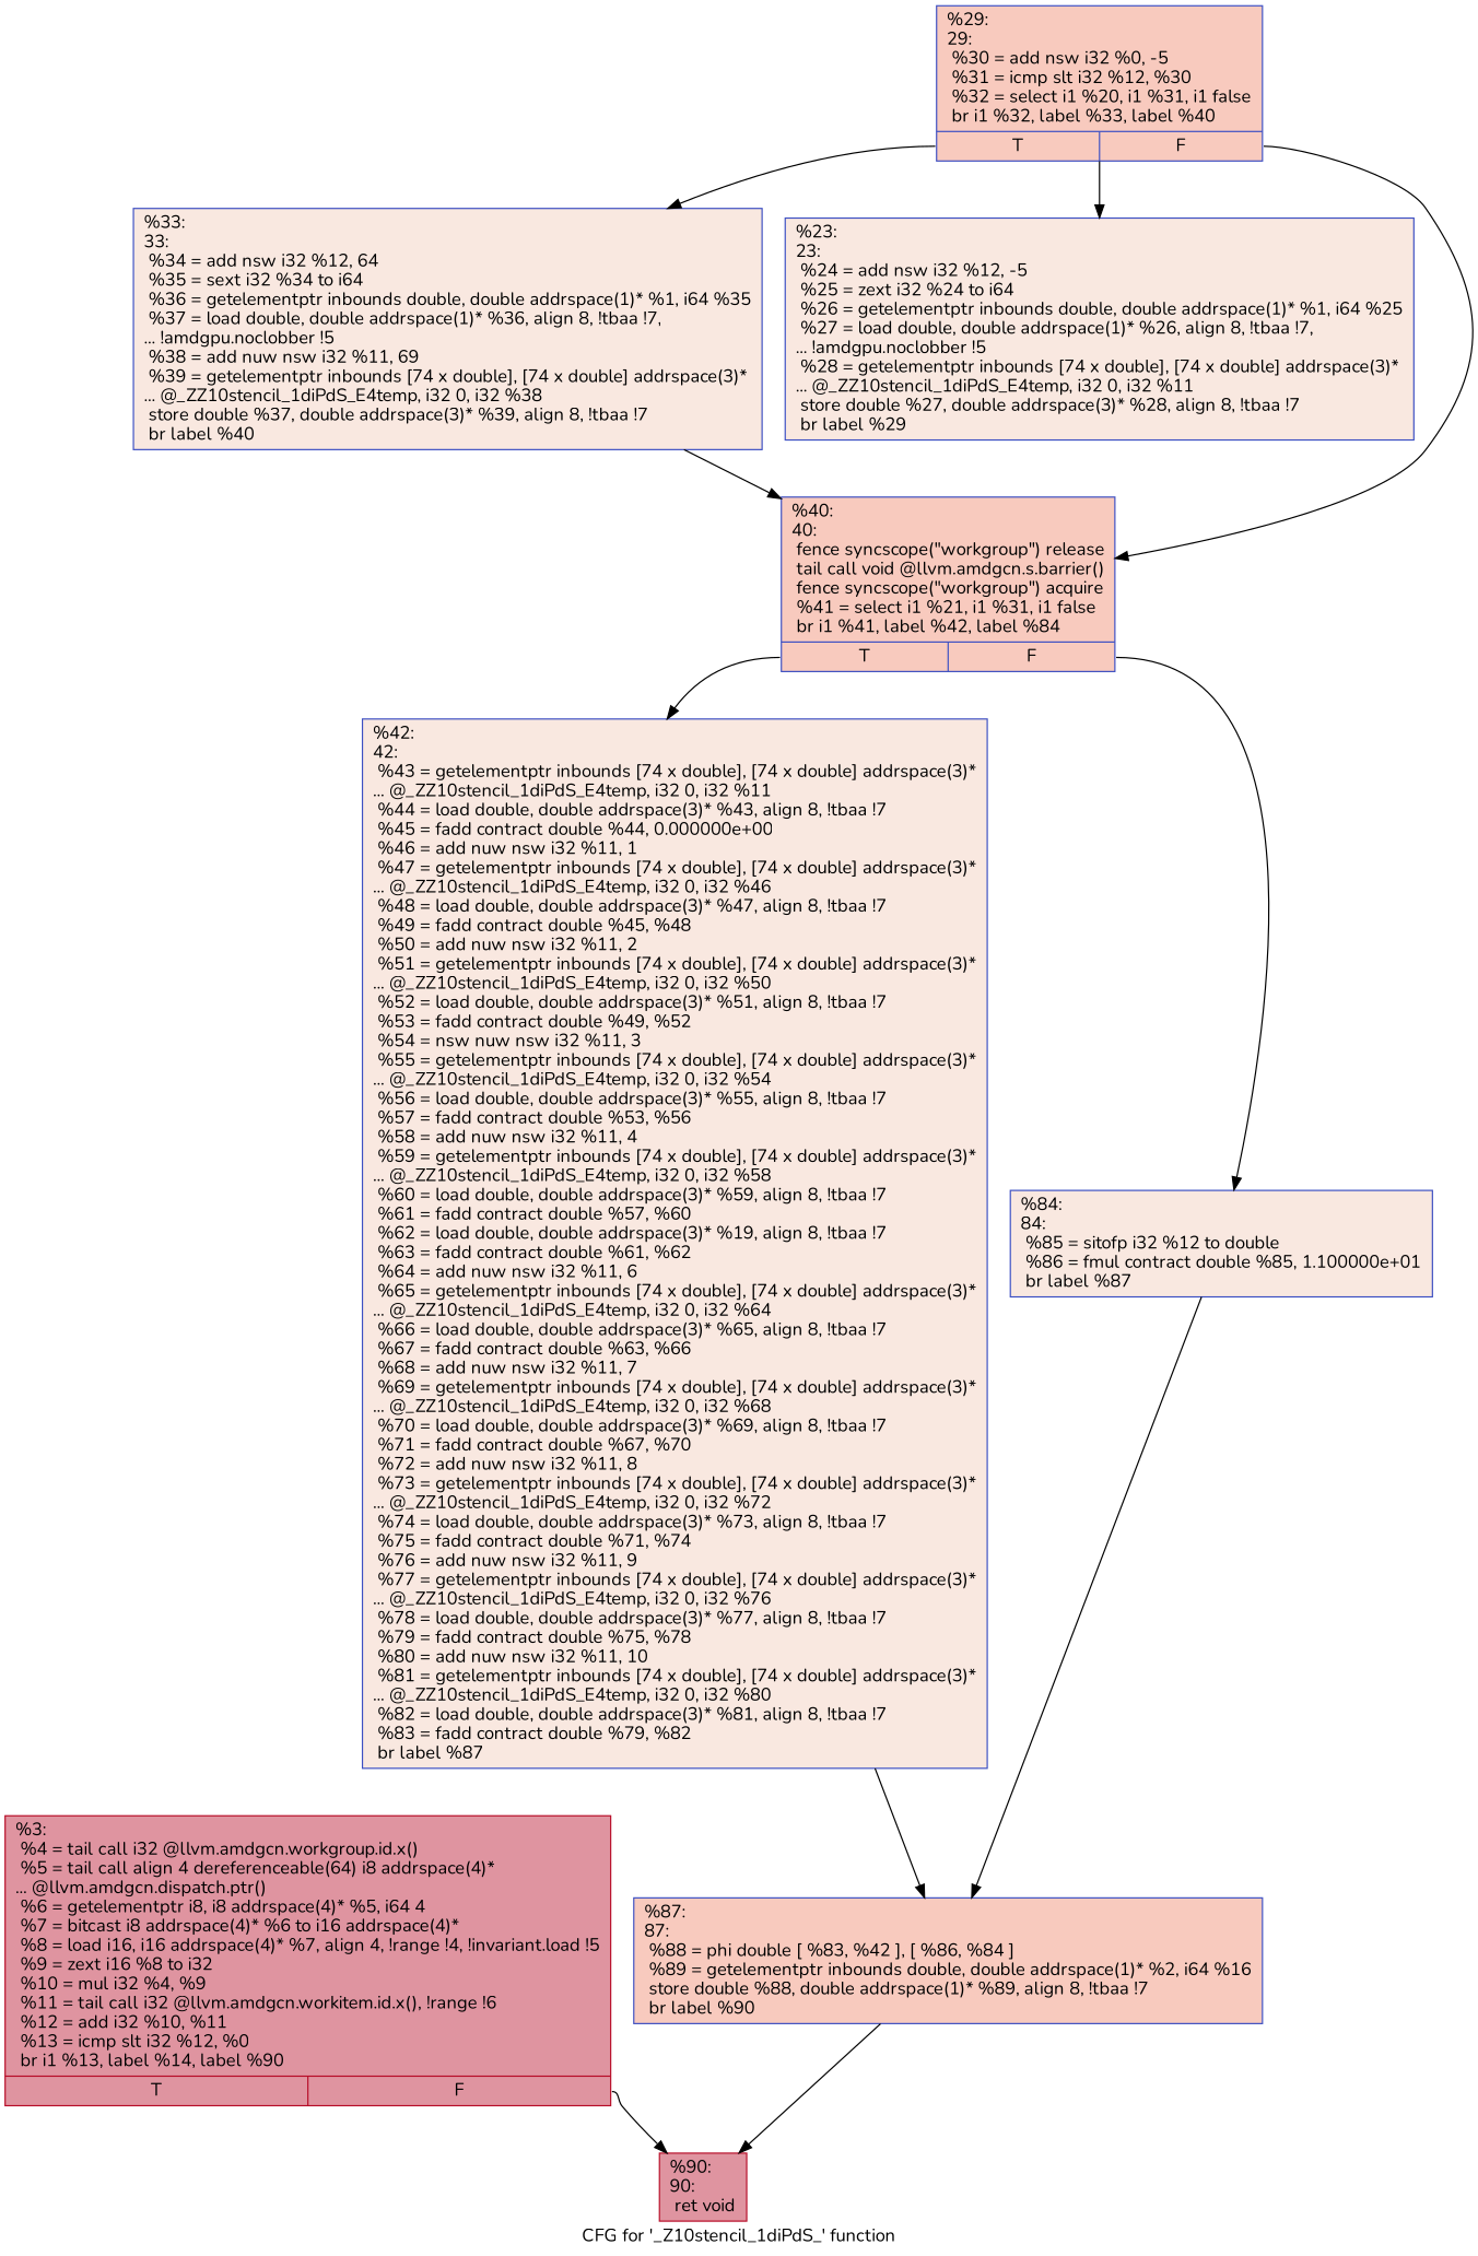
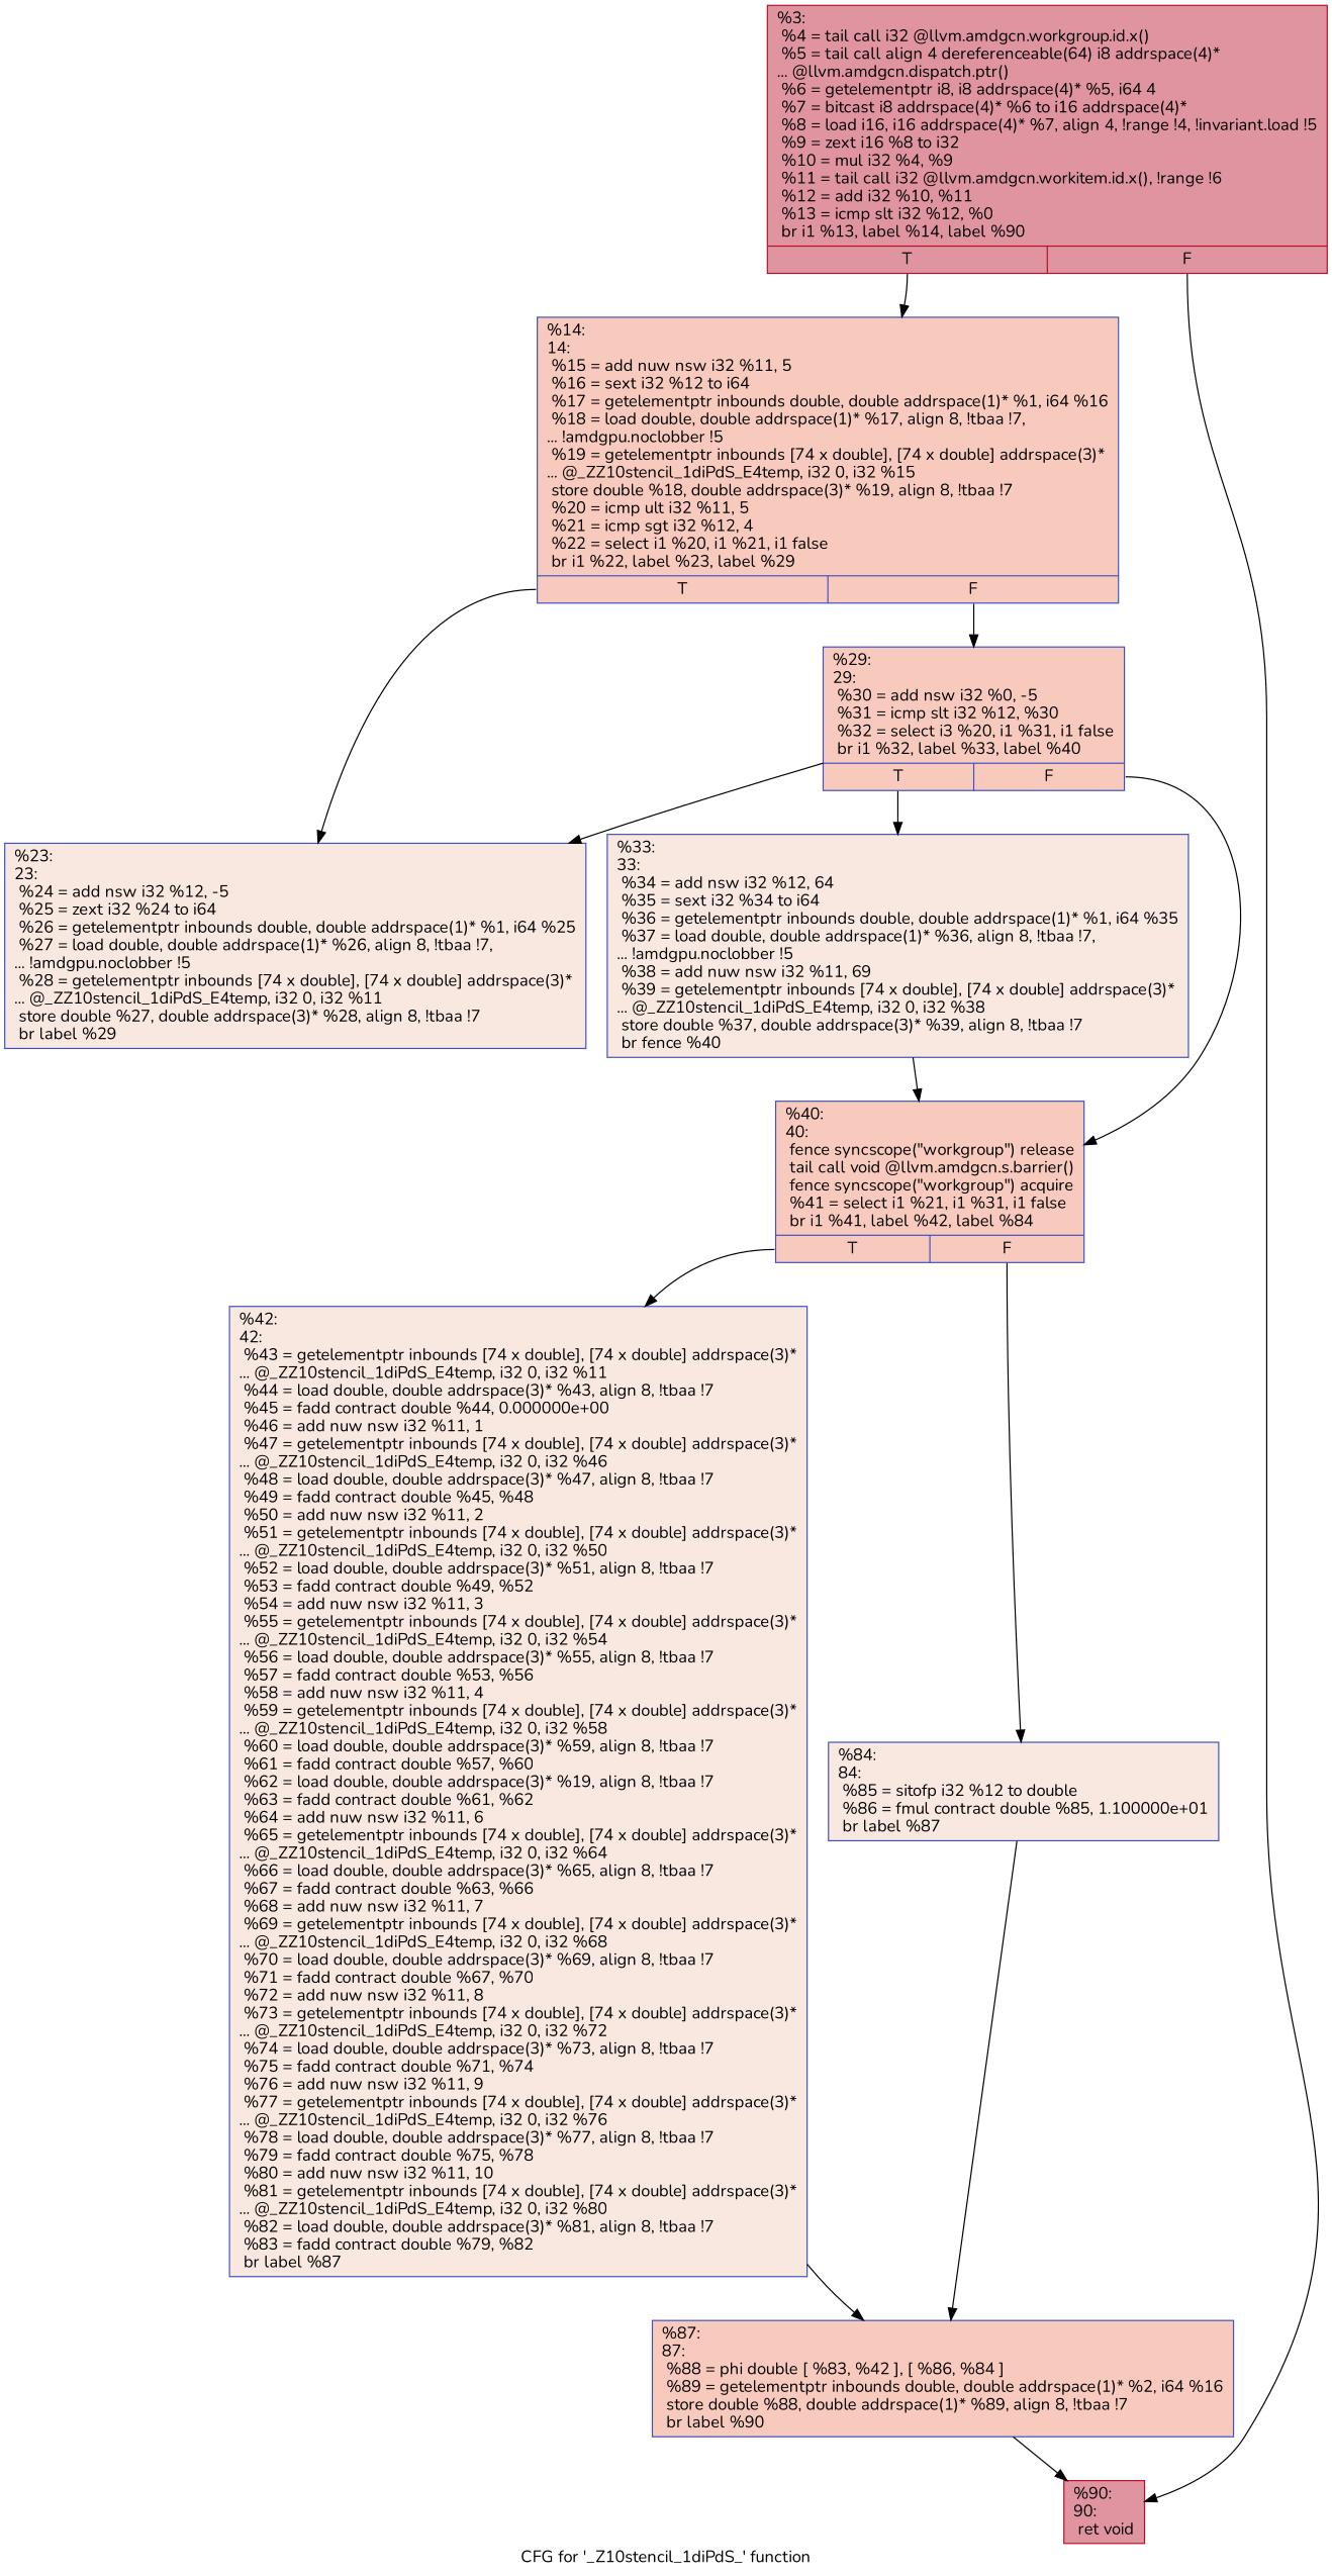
  digraph {
    fontname=Nunito
    label="CFG for '_Z10stencil_1diPdS_' function"
    node [color="#3d50c3ff" fillcolor="#ef886b70" fontname=Nunito shape=record style=filled]
    edge [fontname=Nunito]
    n1 [color="#b70d28ff" fillcolor="#b70d2870" label="{%3:\l  %4 = tail call i32 @llvm.amdgcn.workgroup.id.x()\l  %5 = tail call align 4 dereferenceable(64) i8 addrspace(4)*\l... @llvm.amdgcn.dispatch.ptr()\l  %6 = getelementptr i8, i8 addrspace(4)* %5, i64 4\l  %7 = bitcast i8 addrspace(4)* %6 to i16 addrspace(4)*\l  %8 = load i16, i16 addrspace(4)* %7, align 4, !range !4, !invariant.load !5\l  %9 = zext i16 %8 to i32\l  %10 = mul i32 %4, %9\l  %11 = tail call i32 @llvm.amdgcn.workitem.id.x(), !range !6\l  %12 = add i32 %10, %11\l  %13 = icmp slt i32 %12, %0\l  br i1 %13, label %14, label %90\l|{<s0>T|<s1>F}}"]
+   n2 [label="{%14:\l14:                                               \l  %15 = add nuw nsw i32 %11, 5\l  %16 = sext i32 %12 to i64\l  %17 = getelementptr inbounds double, double addrspace(1)* %1, i64 %16\l  %18 = load double, double addrspace(1)* %17, align 8, !tbaa !7,\l... !amdgpu.noclobber !5\l  %19 = getelementptr inbounds [74 x double], [74 x double] addrspace(3)*\l... @_ZZ10stencil_1diPdS_E4temp, i32 0, i32 %15\l  store double %18, double addrspace(3)* %19, align 8, !tbaa !7\l  %20 = icmp ult i32 %11, 5\l  %21 = icmp sgt i32 %12, 4\l  %22 = select i1 %20, i1 %21, i1 false\l  br i1 %22, label %23, label %29\l|{<s0>T|<s1>F}}"]
    n3 [color="#b70d28ff" fillcolor="#b70d2870" label="{%90:\l90:                                               \l  ret void\l}"]
    n4 [fillcolor="#f1ccb870" label="{%23:\l23:                                               \l  %24 = add nsw i32 %12, -5\l  %25 = zext i32 %24 to i64\l  %26 = getelementptr inbounds double, double addrspace(1)* %1, i64 %25\l  %27 = load double, double addrspace(1)* %26, align 8, !tbaa !7,\l... !amdgpu.noclobber !5\l  %28 = getelementptr inbounds [74 x double], [74 x double] addrspace(3)*\l... @_ZZ10stencil_1diPdS_E4temp, i32 0, i32 %11\l  store double %27, double addrspace(3)* %28, align 8, !tbaa !7\l  br label %29\l}"]
-   n5 [label="{%29:\l29:                                               \l  %30 = add nsw i32 %0, -5\l  %31 = icmp slt i32 %12, %30\l  %32 = select i1 %20, i1 %31, i1 false\l  br i1 %32, label %33, label %40\l|{<s0>T|<s1>F}}"]
-   n6 [fillcolor="#f1ccb870" label="{%33:\l33:                                               \l  %34 = add nsw i32 %12, 64\l  %35 = sext i32 %34 to i64\l  %36 = getelementptr inbounds double, double addrspace(1)* %1, i64 %35\l  %37 = load double, double addrspace(1)* %36, align 8, !tbaa !7,\l... !amdgpu.noclobber !5\l  %38 = add nuw nsw i32 %11, 69\l  %39 = getelementptr inbounds [74 x double], [74 x double] addrspace(3)*\l... @_ZZ10stencil_1diPdS_E4temp, i32 0, i32 %38\l  store double %37, double addrspace(3)* %39, align 8, !tbaa !7\l  br label %40\l}"]
+   n5 [label="{%29:\l29:                                               \l  %30 = add nsw i32 %0, -5\l  %31 = icmp slt i32 %12, %30\l  %32 = select i3 %20, i1 %31, i1 false\l  br i1 %32, label %33, label %40\l|{<s0>T|<s1>F}}"]
+   n6 [fillcolor="#f1ccb870" label="{%33:\l33:                                               \l  %34 = add nsw i32 %12, 64\l  %35 = sext i32 %34 to i64\l  %36 = getelementptr inbounds double, double addrspace(1)* %1, i64 %35\l  %37 = load double, double addrspace(1)* %36, align 8, !tbaa !7,\l... !amdgpu.noclobber !5\l  %38 = add nuw nsw i32 %11, 69\l  %39 = getelementptr inbounds [74 x double], [74 x double] addrspace(3)*\l... @_ZZ10stencil_1diPdS_E4temp, i32 0, i32 %38\l  store double %37, double addrspace(3)* %39, align 8, !tbaa !7\l  br fence %40\l}"]
    n7 [label="{%40:\l40:                                               \l  fence syncscope(\"workgroup\") release\l  tail call void @llvm.amdgcn.s.barrier()\l  fence syncscope(\"workgroup\") acquire\l  %41 = select i1 %21, i1 %31, i1 false\l  br i1 %41, label %42, label %84\l|{<s0>T|<s1>F}}"]
-   n8 [fillcolor="#f1ccb870" label="{%42:\l42:                                               \l  %43 = getelementptr inbounds [74 x double], [74 x double] addrspace(3)*\l... @_ZZ10stencil_1diPdS_E4temp, i32 0, i32 %11\l  %44 = load double, double addrspace(3)* %43, align 8, !tbaa !7\l  %45 = fadd contract double %44, 0.000000e+00\l  %46 = add nuw nsw i32 %11, 1\l  %47 = getelementptr inbounds [74 x double], [74 x double] addrspace(3)*\l... @_ZZ10stencil_1diPdS_E4temp, i32 0, i32 %46\l  %48 = load double, double addrspace(3)* %47, align 8, !tbaa !7\l  %49 = fadd contract double %45, %48\l  %50 = add nuw nsw i32 %11, 2\l  %51 = getelementptr inbounds [74 x double], [74 x double] addrspace(3)*\l... @_ZZ10stencil_1diPdS_E4temp, i32 0, i32 %50\l  %52 = load double, double addrspace(3)* %51, align 8, !tbaa !7\l  %53 = fadd contract double %49, %52\l  %54 = nsw nuw nsw i32 %11, 3\l  %55 = getelementptr inbounds [74 x double], [74 x double] addrspace(3)*\l... @_ZZ10stencil_1diPdS_E4temp, i32 0, i32 %54\l  %56 = load double, double addrspace(3)* %55, align 8, !tbaa !7\l  %57 = fadd contract double %53, %56\l  %58 = add nuw nsw i32 %11, 4\l  %59 = getelementptr inbounds [74 x double], [74 x double] addrspace(3)*\l... @_ZZ10stencil_1diPdS_E4temp, i32 0, i32 %58\l  %60 = load double, double addrspace(3)* %59, align 8, !tbaa !7\l  %61 = fadd contract double %57, %60\l  %62 = load double, double addrspace(3)* %19, align 8, !tbaa !7\l  %63 = fadd contract double %61, %62\l  %64 = add nuw nsw i32 %11, 6\l  %65 = getelementptr inbounds [74 x double], [74 x double] addrspace(3)*\l... @_ZZ10stencil_1diPdS_E4temp, i32 0, i32 %64\l  %66 = load double, double addrspace(3)* %65, align 8, !tbaa !7\l  %67 = fadd contract double %63, %66\l  %68 = add nuw nsw i32 %11, 7\l  %69 = getelementptr inbounds [74 x double], [74 x double] addrspace(3)*\l... @_ZZ10stencil_1diPdS_E4temp, i32 0, i32 %68\l  %70 = load double, double addrspace(3)* %69, align 8, !tbaa !7\l  %71 = fadd contract double %67, %70\l  %72 = add nuw nsw i32 %11, 8\l  %73 = getelementptr inbounds [74 x double], [74 x double] addrspace(3)*\l... @_ZZ10stencil_1diPdS_E4temp, i32 0, i32 %72\l  %74 = load double, double addrspace(3)* %73, align 8, !tbaa !7\l  %75 = fadd contract double %71, %74\l  %76 = add nuw nsw i32 %11, 9\l  %77 = getelementptr inbounds [74 x double], [74 x double] addrspace(3)*\l... @_ZZ10stencil_1diPdS_E4temp, i32 0, i32 %76\l  %78 = load double, double addrspace(3)* %77, align 8, !tbaa !7\l  %79 = fadd contract double %75, %78\l  %80 = add nuw nsw i32 %11, 10\l  %81 = getelementptr inbounds [74 x double], [74 x double] addrspace(3)*\l... @_ZZ10stencil_1diPdS_E4temp, i32 0, i32 %80\l  %82 = load double, double addrspace(3)* %81, align 8, !tbaa !7\l  %83 = fadd contract double %79, %82\l  br label %87\l}"]
+   n8 [fillcolor="#f1ccb870" label="{%42:\l42:                                               \l  %43 = getelementptr inbounds [74 x double], [74 x double] addrspace(3)*\l... @_ZZ10stencil_1diPdS_E4temp, i32 0, i32 %11\l  %44 = load double, double addrspace(3)* %43, align 8, !tbaa !7\l  %45 = fadd contract double %44, 0.000000e+00\l  %46 = add nuw nsw i32 %11, 1\l  %47 = getelementptr inbounds [74 x double], [74 x double] addrspace(3)*\l... @_ZZ10stencil_1diPdS_E4temp, i32 0, i32 %46\l  %48 = load double, double addrspace(3)* %47, align 8, !tbaa !7\l  %49 = fadd contract double %45, %48\l  %50 = add nuw nsw i32 %11, 2\l  %51 = getelementptr inbounds [74 x double], [74 x double] addrspace(3)*\l... @_ZZ10stencil_1diPdS_E4temp, i32 0, i32 %50\l  %52 = load double, double addrspace(3)* %51, align 8, !tbaa !7\l  %53 = fadd contract double %49, %52\l  %54 = add nuw nsw i32 %11, 3\l  %55 = getelementptr inbounds [74 x double], [74 x double] addrspace(3)*\l... @_ZZ10stencil_1diPdS_E4temp, i32 0, i32 %54\l  %56 = load double, double addrspace(3)* %55, align 8, !tbaa !7\l  %57 = fadd contract double %53, %56\l  %58 = add nuw nsw i32 %11, 4\l  %59 = getelementptr inbounds [74 x double], [74 x double] addrspace(3)*\l... @_ZZ10stencil_1diPdS_E4temp, i32 0, i32 %58\l  %60 = load double, double addrspace(3)* %59, align 8, !tbaa !7\l  %61 = fadd contract double %57, %60\l  %62 = load double, double addrspace(3)* %19, align 8, !tbaa !7\l  %63 = fadd contract double %61, %62\l  %64 = add nuw nsw i32 %11, 6\l  %65 = getelementptr inbounds [74 x double], [74 x double] addrspace(3)*\l... @_ZZ10stencil_1diPdS_E4temp, i32 0, i32 %64\l  %66 = load double, double addrspace(3)* %65, align 8, !tbaa !7\l  %67 = fadd contract double %63, %66\l  %68 = add nuw nsw i32 %11, 7\l  %69 = getelementptr inbounds [74 x double], [74 x double] addrspace(3)*\l... @_ZZ10stencil_1diPdS_E4temp, i32 0, i32 %68\l  %70 = load double, double addrspace(3)* %69, align 8, !tbaa !7\l  %71 = fadd contract double %67, %70\l  %72 = add nuw nsw i32 %11, 8\l  %73 = getelementptr inbounds [74 x double], [74 x double] addrspace(3)*\l... @_ZZ10stencil_1diPdS_E4temp, i32 0, i32 %72\l  %74 = load double, double addrspace(3)* %73, align 8, !tbaa !7\l  %75 = fadd contract double %71, %74\l  %76 = add nuw nsw i32 %11, 9\l  %77 = getelementptr inbounds [74 x double], [74 x double] addrspace(3)*\l... @_ZZ10stencil_1diPdS_E4temp, i32 0, i32 %76\l  %78 = load double, double addrspace(3)* %77, align 8, !tbaa !7\l  %79 = fadd contract double %75, %78\l  %80 = add nuw nsw i32 %11, 10\l  %81 = getelementptr inbounds [74 x double], [74 x double] addrspace(3)*\l... @_ZZ10stencil_1diPdS_E4temp, i32 0, i32 %80\l  %82 = load double, double addrspace(3)* %81, align 8, !tbaa !7\l  %83 = fadd contract double %79, %82\l  br label %87\l}"]
    n9 [fillcolor="#f1ccb870" label="{%84:\l84:                                               \l  %85 = sitofp i32 %12 to double\l  %86 = fmul contract double %85, 1.100000e+01\l  br label %87\l}"]
    n10 [label="{%87:\l87:                                               \l  %88 = phi double [ %83, %42 ], [ %86, %84 ]\l  %89 = getelementptr inbounds double, double addrspace(1)* %2, i64 %16\l  store double %88, double addrspace(1)* %89, align 8, !tbaa !7\l  br label %90\l}"]
+   n1 -> n2 [tailport=s0]
    n1 -> n3 [tailport=s1]
+   n2 -> n4 [tailport=s0]
+   n2 -> n5 [tailport=s1]
    n5 -> n4
    n5 -> n6 [tailport=s0]
    n5 -> n7 [tailport=s1]
    n6 -> n7
    n7 -> n8 [tailport=s0]
    n7 -> n9 [tailport=s1]
    n8 -> n10
    n9 -> n10
    n10 -> n3
  }
